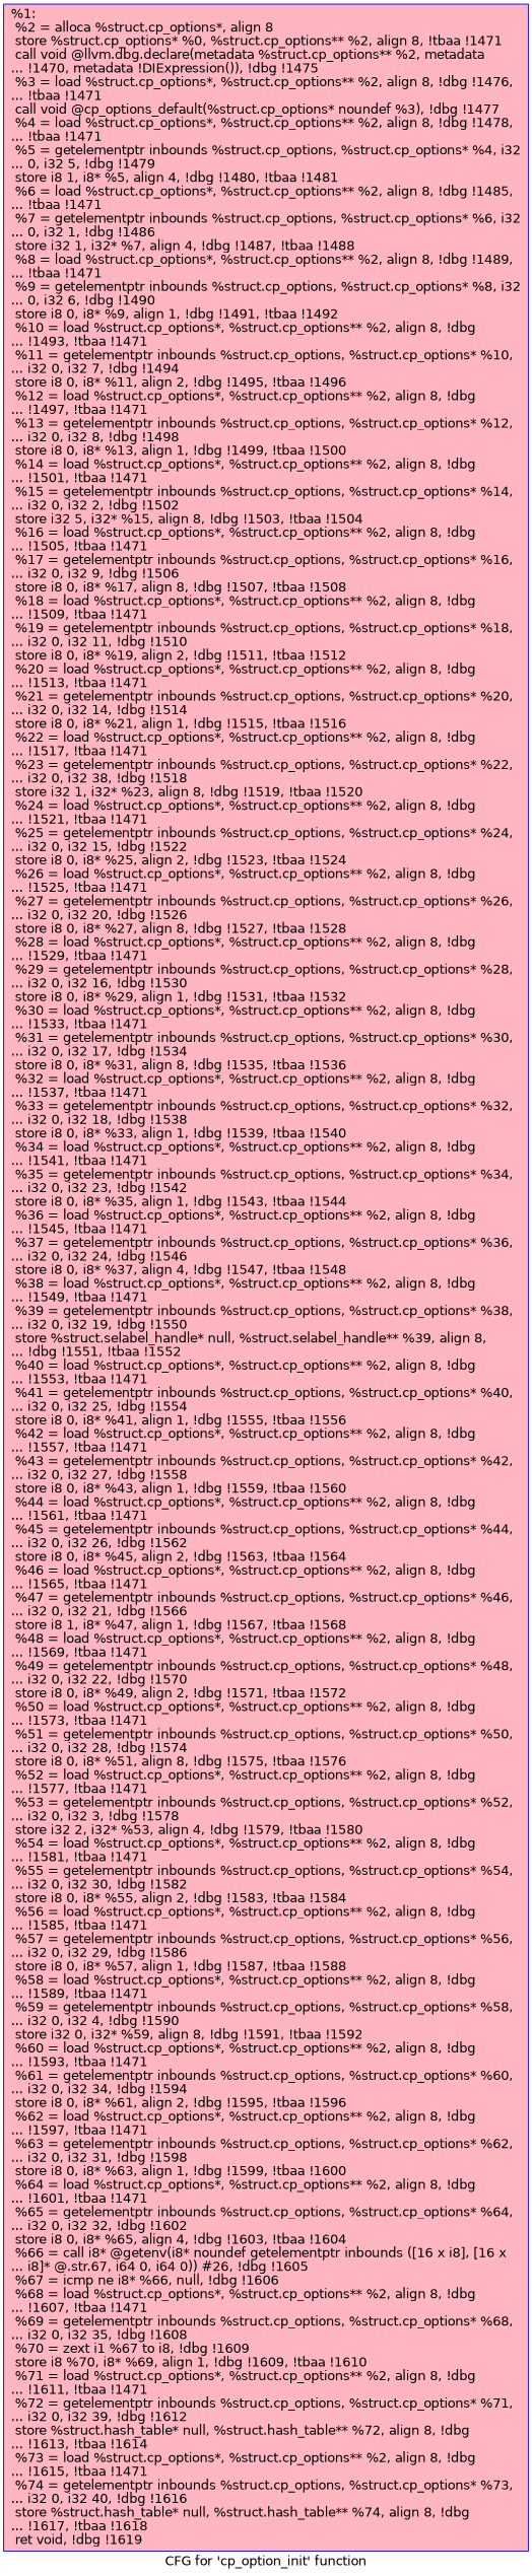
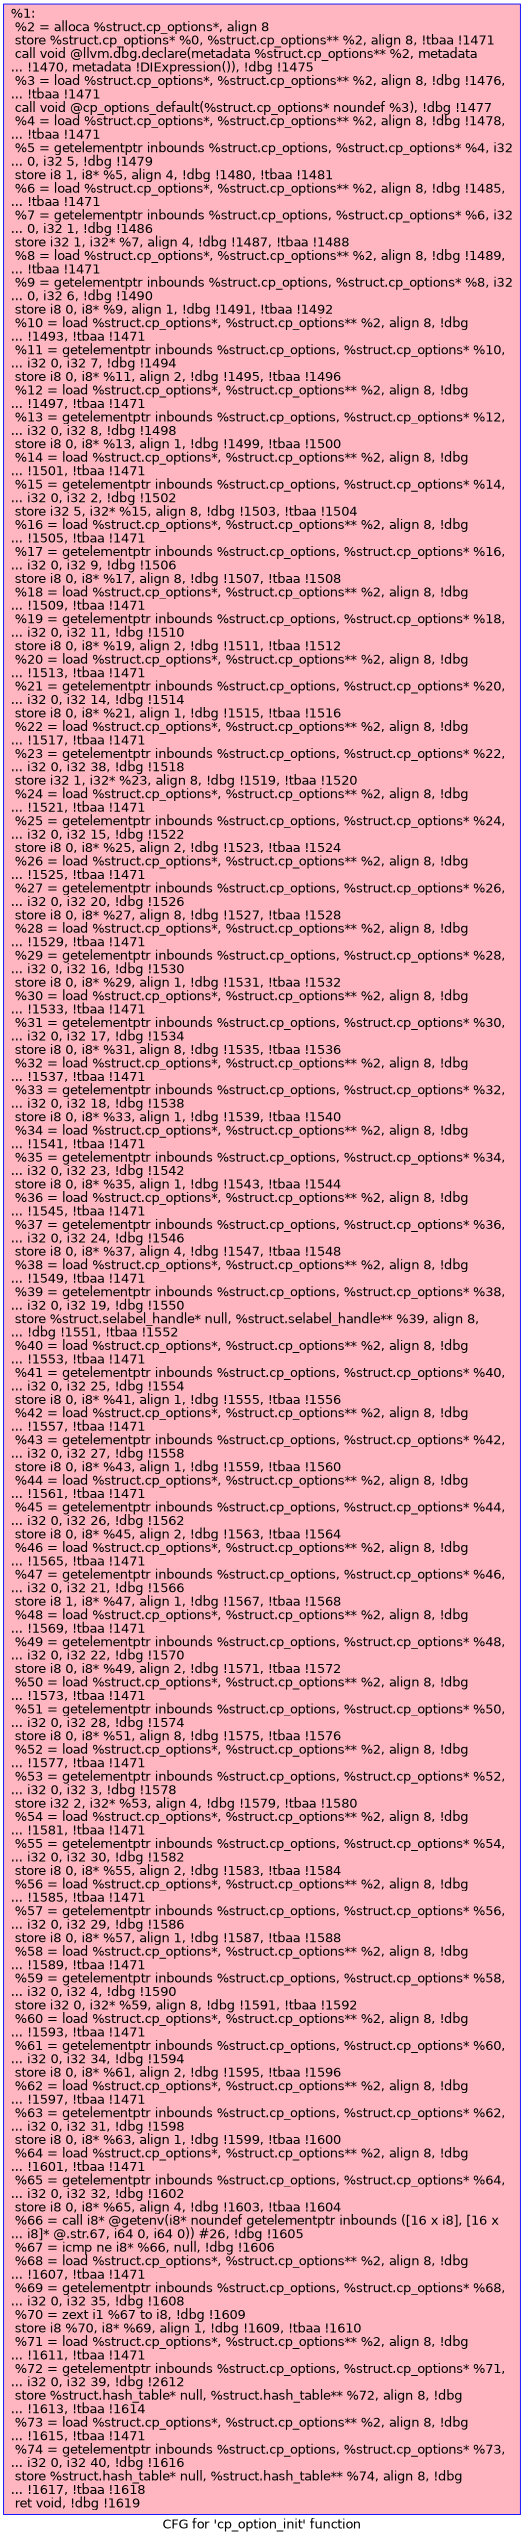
  digraph {
    label="CFG for 'cp_option_init' function"
    fontname="DejaVu Sans"
-   n1 [color=blue fillcolor=lightpink label="{%1:\l  %2 = alloca %struct.cp_options*, align 8\l  store %struct.cp_options* %0, %struct.cp_options** %2, align 8, !tbaa !1471\l  call void @llvm.dbg.declare(metadata %struct.cp_options** %2, metadata\l... !1470, metadata !DIExpression()), !dbg !1475\l  %3 = load %struct.cp_options*, %struct.cp_options** %2, align 8, !dbg !1476,\l... !tbaa !1471\l  call void @cp_options_default(%struct.cp_options* noundef %3), !dbg !1477\l  %4 = load %struct.cp_options*, %struct.cp_options** %2, align 8, !dbg !1478,\l... !tbaa !1471\l  %5 = getelementptr inbounds %struct.cp_options, %struct.cp_options* %4, i32\l... 0, i32 5, !dbg !1479\l  store i8 1, i8* %5, align 4, !dbg !1480, !tbaa !1481\l  %6 = load %struct.cp_options*, %struct.cp_options** %2, align 8, !dbg !1485,\l... !tbaa !1471\l  %7 = getelementptr inbounds %struct.cp_options, %struct.cp_options* %6, i32\l... 0, i32 1, !dbg !1486\l  store i32 1, i32* %7, align 4, !dbg !1487, !tbaa !1488\l  %8 = load %struct.cp_options*, %struct.cp_options** %2, align 8, !dbg !1489,\l... !tbaa !1471\l  %9 = getelementptr inbounds %struct.cp_options, %struct.cp_options* %8, i32\l... 0, i32 6, !dbg !1490\l  store i8 0, i8* %9, align 1, !dbg !1491, !tbaa !1492\l  %10 = load %struct.cp_options*, %struct.cp_options** %2, align 8, !dbg\l... !1493, !tbaa !1471\l  %11 = getelementptr inbounds %struct.cp_options, %struct.cp_options* %10,\l... i32 0, i32 7, !dbg !1494\l  store i8 0, i8* %11, align 2, !dbg !1495, !tbaa !1496\l  %12 = load %struct.cp_options*, %struct.cp_options** %2, align 8, !dbg\l... !1497, !tbaa !1471\l  %13 = getelementptr inbounds %struct.cp_options, %struct.cp_options* %12,\l... i32 0, i32 8, !dbg !1498\l  store i8 0, i8* %13, align 1, !dbg !1499, !tbaa !1500\l  %14 = load %struct.cp_options*, %struct.cp_options** %2, align 8, !dbg\l... !1501, !tbaa !1471\l  %15 = getelementptr inbounds %struct.cp_options, %struct.cp_options* %14,\l... i32 0, i32 2, !dbg !1502\l  store i32 5, i32* %15, align 8, !dbg !1503, !tbaa !1504\l  %16 = load %struct.cp_options*, %struct.cp_options** %2, align 8, !dbg\l... !1505, !tbaa !1471\l  %17 = getelementptr inbounds %struct.cp_options, %struct.cp_options* %16,\l... i32 0, i32 9, !dbg !1506\l  store i8 0, i8* %17, align 8, !dbg !1507, !tbaa !1508\l  %18 = load %struct.cp_options*, %struct.cp_options** %2, align 8, !dbg\l... !1509, !tbaa !1471\l  %19 = getelementptr inbounds %struct.cp_options, %struct.cp_options* %18,\l... i32 0, i32 11, !dbg !1510\l  store i8 0, i8* %19, align 2, !dbg !1511, !tbaa !1512\l  %20 = load %struct.cp_options*, %struct.cp_options** %2, align 8, !dbg\l... !1513, !tbaa !1471\l  %21 = getelementptr inbounds %struct.cp_options, %struct.cp_options* %20,\l... i32 0, i32 14, !dbg !1514\l  store i8 0, i8* %21, align 1, !dbg !1515, !tbaa !1516\l  %22 = load %struct.cp_options*, %struct.cp_options** %2, align 8, !dbg\l... !1517, !tbaa !1471\l  %23 = getelementptr inbounds %struct.cp_options, %struct.cp_options* %22,\l... i32 0, i32 38, !dbg !1518\l  store i32 1, i32* %23, align 8, !dbg !1519, !tbaa !1520\l  %24 = load %struct.cp_options*, %struct.cp_options** %2, align 8, !dbg\l... !1521, !tbaa !1471\l  %25 = getelementptr inbounds %struct.cp_options, %struct.cp_options* %24,\l... i32 0, i32 15, !dbg !1522\l  store i8 0, i8* %25, align 2, !dbg !1523, !tbaa !1524\l  %26 = load %struct.cp_options*, %struct.cp_options** %2, align 8, !dbg\l... !1525, !tbaa !1471\l  %27 = getelementptr inbounds %struct.cp_options, %struct.cp_options* %26,\l... i32 0, i32 20, !dbg !1526\l  store i8 0, i8* %27, align 8, !dbg !1527, !tbaa !1528\l  %28 = load %struct.cp_options*, %struct.cp_options** %2, align 8, !dbg\l... !1529, !tbaa !1471\l  %29 = getelementptr inbounds %struct.cp_options, %struct.cp_options* %28,\l... i32 0, i32 16, !dbg !1530\l  store i8 0, i8* %29, align 1, !dbg !1531, !tbaa !1532\l  %30 = load %struct.cp_options*, %struct.cp_options** %2, align 8, !dbg\l... !1533, !tbaa !1471\l  %31 = getelementptr inbounds %struct.cp_options, %struct.cp_options* %30,\l... i32 0, i32 17, !dbg !1534\l  store i8 0, i8* %31, align 8, !dbg !1535, !tbaa !1536\l  %32 = load %struct.cp_options*, %struct.cp_options** %2, align 8, !dbg\l... !1537, !tbaa !1471\l  %33 = getelementptr inbounds %struct.cp_options, %struct.cp_options* %32,\l... i32 0, i32 18, !dbg !1538\l  store i8 0, i8* %33, align 1, !dbg !1539, !tbaa !1540\l  %34 = load %struct.cp_options*, %struct.cp_options** %2, align 8, !dbg\l... !1541, !tbaa !1471\l  %35 = getelementptr inbounds %struct.cp_options, %struct.cp_options* %34,\l... i32 0, i32 23, !dbg !1542\l  store i8 0, i8* %35, align 1, !dbg !1543, !tbaa !1544\l  %36 = load %struct.cp_options*, %struct.cp_options** %2, align 8, !dbg\l... !1545, !tbaa !1471\l  %37 = getelementptr inbounds %struct.cp_options, %struct.cp_options* %36,\l... i32 0, i32 24, !dbg !1546\l  store i8 0, i8* %37, align 4, !dbg !1547, !tbaa !1548\l  %38 = load %struct.cp_options*, %struct.cp_options** %2, align 8, !dbg\l... !1549, !tbaa !1471\l  %39 = getelementptr inbounds %struct.cp_options, %struct.cp_options* %38,\l... i32 0, i32 19, !dbg !1550\l  store %struct.selabel_handle* null, %struct.selabel_handle** %39, align 8,\l... !dbg !1551, !tbaa !1552\l  %40 = load %struct.cp_options*, %struct.cp_options** %2, align 8, !dbg\l... !1553, !tbaa !1471\l  %41 = getelementptr inbounds %struct.cp_options, %struct.cp_options* %40,\l... i32 0, i32 25, !dbg !1554\l  store i8 0, i8* %41, align 1, !dbg !1555, !tbaa !1556\l  %42 = load %struct.cp_options*, %struct.cp_options** %2, align 8, !dbg\l... !1557, !tbaa !1471\l  %43 = getelementptr inbounds %struct.cp_options, %struct.cp_options* %42,\l... i32 0, i32 27, !dbg !1558\l  store i8 0, i8* %43, align 1, !dbg !1559, !tbaa !1560\l  %44 = load %struct.cp_options*, %struct.cp_options** %2, align 8, !dbg\l... !1561, !tbaa !1471\l  %45 = getelementptr inbounds %struct.cp_options, %struct.cp_options* %44,\l... i32 0, i32 26, !dbg !1562\l  store i8 0, i8* %45, align 2, !dbg !1563, !tbaa !1564\l  %46 = load %struct.cp_options*, %struct.cp_options** %2, align 8, !dbg\l... !1565, !tbaa !1471\l  %47 = getelementptr inbounds %struct.cp_options, %struct.cp_options* %46,\l... i32 0, i32 21, !dbg !1566\l  store i8 1, i8* %47, align 1, !dbg !1567, !tbaa !1568\l  %48 = load %struct.cp_options*, %struct.cp_options** %2, align 8, !dbg\l... !1569, !tbaa !1471\l  %49 = getelementptr inbounds %struct.cp_options, %struct.cp_options* %48,\l... i32 0, i32 22, !dbg !1570\l  store i8 0, i8* %49, align 2, !dbg !1571, !tbaa !1572\l  %50 = load %struct.cp_options*, %struct.cp_options** %2, align 8, !dbg\l... !1573, !tbaa !1471\l  %51 = getelementptr inbounds %struct.cp_options, %struct.cp_options* %50,\l... i32 0, i32 28, !dbg !1574\l  store i8 0, i8* %51, align 8, !dbg !1575, !tbaa !1576\l  %52 = load %struct.cp_options*, %struct.cp_options** %2, align 8, !dbg\l... !1577, !tbaa !1471\l  %53 = getelementptr inbounds %struct.cp_options, %struct.cp_options* %52,\l... i32 0, i32 3, !dbg !1578\l  store i32 2, i32* %53, align 4, !dbg !1579, !tbaa !1580\l  %54 = load %struct.cp_options*, %struct.cp_options** %2, align 8, !dbg\l... !1581, !tbaa !1471\l  %55 = getelementptr inbounds %struct.cp_options, %struct.cp_options* %54,\l... i32 0, i32 30, !dbg !1582\l  store i8 0, i8* %55, align 2, !dbg !1583, !tbaa !1584\l  %56 = load %struct.cp_options*, %struct.cp_options** %2, align 8, !dbg\l... !1585, !tbaa !1471\l  %57 = getelementptr inbounds %struct.cp_options, %struct.cp_options* %56,\l... i32 0, i32 29, !dbg !1586\l  store i8 0, i8* %57, align 1, !dbg !1587, !tbaa !1588\l  %58 = load %struct.cp_options*, %struct.cp_options** %2, align 8, !dbg\l... !1589, !tbaa !1471\l  %59 = getelementptr inbounds %struct.cp_options, %struct.cp_options* %58,\l... i32 0, i32 4, !dbg !1590\l  store i32 0, i32* %59, align 8, !dbg !1591, !tbaa !1592\l  %60 = load %struct.cp_options*, %struct.cp_options** %2, align 8, !dbg\l... !1593, !tbaa !1471\l  %61 = getelementptr inbounds %struct.cp_options, %struct.cp_options* %60,\l... i32 0, i32 34, !dbg !1594\l  store i8 0, i8* %61, align 2, !dbg !1595, !tbaa !1596\l  %62 = load %struct.cp_options*, %struct.cp_options** %2, align 8, !dbg\l... !1597, !tbaa !1471\l  %63 = getelementptr inbounds %struct.cp_options, %struct.cp_options* %62,\l... i32 0, i32 31, !dbg !1598\l  store i8 0, i8* %63, align 1, !dbg !1599, !tbaa !1600\l  %64 = load %struct.cp_options*, %struct.cp_options** %2, align 8, !dbg\l... !1601, !tbaa !1471\l  %65 = getelementptr inbounds %struct.cp_options, %struct.cp_options* %64,\l... i32 0, i32 32, !dbg !1602\l  store i8 0, i8* %65, align 4, !dbg !1603, !tbaa !1604\l  %66 = call i8* @getenv(i8* noundef getelementptr inbounds ([16 x i8], [16 x\l... i8]* @.str.67, i64 0, i64 0)) #26, !dbg !1605\l  %67 = icmp ne i8* %66, null, !dbg !1606\l  %68 = load %struct.cp_options*, %struct.cp_options** %2, align 8, !dbg\l... !1607, !tbaa !1471\l  %69 = getelementptr inbounds %struct.cp_options, %struct.cp_options* %68,\l... i32 0, i32 35, !dbg !1608\l  %70 = zext i1 %67 to i8, !dbg !1609\l  store i8 %70, i8* %69, align 1, !dbg !1609, !tbaa !1610\l  %71 = load %struct.cp_options*, %struct.cp_options** %2, align 8, !dbg\l... !1611, !tbaa !1471\l  %72 = getelementptr inbounds %struct.cp_options, %struct.cp_options* %71,\l... i32 0, i32 39, !dbg !1612\l  store %struct.hash_table* null, %struct.hash_table** %72, align 8, !dbg\l... !1613, !tbaa !1614\l  %73 = load %struct.cp_options*, %struct.cp_options** %2, align 8, !dbg\l... !1615, !tbaa !1471\l  %74 = getelementptr inbounds %struct.cp_options, %struct.cp_options* %73,\l... i32 0, i32 40, !dbg !1616\l  store %struct.hash_table* null, %struct.hash_table** %74, align 8, !dbg\l... !1617, !tbaa !1618\l  ret void, !dbg !1619\l}" shape=record style=filled fontname="DejaVu Sans"]
+   n1 [color=blue fillcolor=lightpink label="{%1:\l  %2 = alloca %struct.cp_options*, align 8\l  store %struct.cp_options* %0, %struct.cp_options** %2, align 8, !tbaa !1471\l  call void @llvm.dbg.declare(metadata %struct.cp_options** %2, metadata\l... !1470, metadata !DIExpression()), !dbg !1475\l  %3 = load %struct.cp_options*, %struct.cp_options** %2, align 8, !dbg !1476,\l... !tbaa !1471\l  call void @cp_options_default(%struct.cp_options* noundef %3), !dbg !1477\l  %4 = load %struct.cp_options*, %struct.cp_options** %2, align 8, !dbg !1478,\l... !tbaa !1471\l  %5 = getelementptr inbounds %struct.cp_options, %struct.cp_options* %4, i32\l... 0, i32 5, !dbg !1479\l  store i8 1, i8* %5, align 4, !dbg !1480, !tbaa !1481\l  %6 = load %struct.cp_options*, %struct.cp_options** %2, align 8, !dbg !1485,\l... !tbaa !1471\l  %7 = getelementptr inbounds %struct.cp_options, %struct.cp_options* %6, i32\l... 0, i32 1, !dbg !1486\l  store i32 1, i32* %7, align 4, !dbg !1487, !tbaa !1488\l  %8 = load %struct.cp_options*, %struct.cp_options** %2, align 8, !dbg !1489,\l... !tbaa !1471\l  %9 = getelementptr inbounds %struct.cp_options, %struct.cp_options* %8, i32\l... 0, i32 6, !dbg !1490\l  store i8 0, i8* %9, align 1, !dbg !1491, !tbaa !1492\l  %10 = load %struct.cp_options*, %struct.cp_options** %2, align 8, !dbg\l... !1493, !tbaa !1471\l  %11 = getelementptr inbounds %struct.cp_options, %struct.cp_options* %10,\l... i32 0, i32 7, !dbg !1494\l  store i8 0, i8* %11, align 2, !dbg !1495, !tbaa !1496\l  %12 = load %struct.cp_options*, %struct.cp_options** %2, align 8, !dbg\l... !1497, !tbaa !1471\l  %13 = getelementptr inbounds %struct.cp_options, %struct.cp_options* %12,\l... i32 0, i32 8, !dbg !1498\l  store i8 0, i8* %13, align 1, !dbg !1499, !tbaa !1500\l  %14 = load %struct.cp_options*, %struct.cp_options** %2, align 8, !dbg\l... !1501, !tbaa !1471\l  %15 = getelementptr inbounds %struct.cp_options, %struct.cp_options* %14,\l... i32 0, i32 2, !dbg !1502\l  store i32 5, i32* %15, align 8, !dbg !1503, !tbaa !1504\l  %16 = load %struct.cp_options*, %struct.cp_options** %2, align 8, !dbg\l... !1505, !tbaa !1471\l  %17 = getelementptr inbounds %struct.cp_options, %struct.cp_options* %16,\l... i32 0, i32 9, !dbg !1506\l  store i8 0, i8* %17, align 8, !dbg !1507, !tbaa !1508\l  %18 = load %struct.cp_options*, %struct.cp_options** %2, align 8, !dbg\l... !1509, !tbaa !1471\l  %19 = getelementptr inbounds %struct.cp_options, %struct.cp_options* %18,\l... i32 0, i32 11, !dbg !1510\l  store i8 0, i8* %19, align 2, !dbg !1511, !tbaa !1512\l  %20 = load %struct.cp_options*, %struct.cp_options** %2, align 8, !dbg\l... !1513, !tbaa !1471\l  %21 = getelementptr inbounds %struct.cp_options, %struct.cp_options* %20,\l... i32 0, i32 14, !dbg !1514\l  store i8 0, i8* %21, align 1, !dbg !1515, !tbaa !1516\l  %22 = load %struct.cp_options*, %struct.cp_options** %2, align 8, !dbg\l... !1517, !tbaa !1471\l  %23 = getelementptr inbounds %struct.cp_options, %struct.cp_options* %22,\l... i32 0, i32 38, !dbg !1518\l  store i32 1, i32* %23, align 8, !dbg !1519, !tbaa !1520\l  %24 = load %struct.cp_options*, %struct.cp_options** %2, align 8, !dbg\l... !1521, !tbaa !1471\l  %25 = getelementptr inbounds %struct.cp_options, %struct.cp_options* %24,\l... i32 0, i32 15, !dbg !1522\l  store i8 0, i8* %25, align 2, !dbg !1523, !tbaa !1524\l  %26 = load %struct.cp_options*, %struct.cp_options** %2, align 8, !dbg\l... !1525, !tbaa !1471\l  %27 = getelementptr inbounds %struct.cp_options, %struct.cp_options* %26,\l... i32 0, i32 20, !dbg !1526\l  store i8 0, i8* %27, align 8, !dbg !1527, !tbaa !1528\l  %28 = load %struct.cp_options*, %struct.cp_options** %2, align 8, !dbg\l... !1529, !tbaa !1471\l  %29 = getelementptr inbounds %struct.cp_options, %struct.cp_options* %28,\l... i32 0, i32 16, !dbg !1530\l  store i8 0, i8* %29, align 1, !dbg !1531, !tbaa !1532\l  %30 = load %struct.cp_options*, %struct.cp_options** %2, align 8, !dbg\l... !1533, !tbaa !1471\l  %31 = getelementptr inbounds %struct.cp_options, %struct.cp_options* %30,\l... i32 0, i32 17, !dbg !1534\l  store i8 0, i8* %31, align 8, !dbg !1535, !tbaa !1536\l  %32 = load %struct.cp_options*, %struct.cp_options** %2, align 8, !dbg\l... !1537, !tbaa !1471\l  %33 = getelementptr inbounds %struct.cp_options, %struct.cp_options* %32,\l... i32 0, i32 18, !dbg !1538\l  store i8 0, i8* %33, align 1, !dbg !1539, !tbaa !1540\l  %34 = load %struct.cp_options*, %struct.cp_options** %2, align 8, !dbg\l... !1541, !tbaa !1471\l  %35 = getelementptr inbounds %struct.cp_options, %struct.cp_options* %34,\l... i32 0, i32 23, !dbg !1542\l  store i8 0, i8* %35, align 1, !dbg !1543, !tbaa !1544\l  %36 = load %struct.cp_options*, %struct.cp_options** %2, align 8, !dbg\l... !1545, !tbaa !1471\l  %37 = getelementptr inbounds %struct.cp_options, %struct.cp_options* %36,\l... i32 0, i32 24, !dbg !1546\l  store i8 0, i8* %37, align 4, !dbg !1547, !tbaa !1548\l  %38 = load %struct.cp_options*, %struct.cp_options** %2, align 8, !dbg\l... !1549, !tbaa !1471\l  %39 = getelementptr inbounds %struct.cp_options, %struct.cp_options* %38,\l... i32 0, i32 19, !dbg !1550\l  store %struct.selabel_handle* null, %struct.selabel_handle** %39, align 8,\l... !dbg !1551, !tbaa !1552\l  %40 = load %struct.cp_options*, %struct.cp_options** %2, align 8, !dbg\l... !1553, !tbaa !1471\l  %41 = getelementptr inbounds %struct.cp_options, %struct.cp_options* %40,\l... i32 0, i32 25, !dbg !1554\l  store i8 0, i8* %41, align 1, !dbg !1555, !tbaa !1556\l  %42 = load %struct.cp_options*, %struct.cp_options** %2, align 8, !dbg\l... !1557, !tbaa !1471\l  %43 = getelementptr inbounds %struct.cp_options, %struct.cp_options* %42,\l... i32 0, i32 27, !dbg !1558\l  store i8 0, i8* %43, align 1, !dbg !1559, !tbaa !1560\l  %44 = load %struct.cp_options*, %struct.cp_options** %2, align 8, !dbg\l... !1561, !tbaa !1471\l  %45 = getelementptr inbounds %struct.cp_options, %struct.cp_options* %44,\l... i32 0, i32 26, !dbg !1562\l  store i8 0, i8* %45, align 2, !dbg !1563, !tbaa !1564\l  %46 = load %struct.cp_options*, %struct.cp_options** %2, align 8, !dbg\l... !1565, !tbaa !1471\l  %47 = getelementptr inbounds %struct.cp_options, %struct.cp_options* %46,\l... i32 0, i32 21, !dbg !1566\l  store i8 1, i8* %47, align 1, !dbg !1567, !tbaa !1568\l  %48 = load %struct.cp_options*, %struct.cp_options** %2, align 8, !dbg\l... !1569, !tbaa !1471\l  %49 = getelementptr inbounds %struct.cp_options, %struct.cp_options* %48,\l... i32 0, i32 22, !dbg !1570\l  store i8 0, i8* %49, align 2, !dbg !1571, !tbaa !1572\l  %50 = load %struct.cp_options*, %struct.cp_options** %2, align 8, !dbg\l... !1573, !tbaa !1471\l  %51 = getelementptr inbounds %struct.cp_options, %struct.cp_options* %50,\l... i32 0, i32 28, !dbg !1574\l  store i8 0, i8* %51, align 8, !dbg !1575, !tbaa !1576\l  %52 = load %struct.cp_options*, %struct.cp_options** %2, align 8, !dbg\l... !1577, !tbaa !1471\l  %53 = getelementptr inbounds %struct.cp_options, %struct.cp_options* %52,\l... i32 0, i32 3, !dbg !1578\l  store i32 2, i32* %53, align 4, !dbg !1579, !tbaa !1580\l  %54 = load %struct.cp_options*, %struct.cp_options** %2, align 8, !dbg\l... !1581, !tbaa !1471\l  %55 = getelementptr inbounds %struct.cp_options, %struct.cp_options* %54,\l... i32 0, i32 30, !dbg !1582\l  store i8 0, i8* %55, align 2, !dbg !1583, !tbaa !1584\l  %56 = load %struct.cp_options*, %struct.cp_options** %2, align 8, !dbg\l... !1585, !tbaa !1471\l  %57 = getelementptr inbounds %struct.cp_options, %struct.cp_options* %56,\l... i32 0, i32 29, !dbg !1586\l  store i8 0, i8* %57, align 1, !dbg !1587, !tbaa !1588\l  %58 = load %struct.cp_options*, %struct.cp_options** %2, align 8, !dbg\l... !1589, !tbaa !1471\l  %59 = getelementptr inbounds %struct.cp_options, %struct.cp_options* %58,\l... i32 0, i32 4, !dbg !1590\l  store i32 0, i32* %59, align 8, !dbg !1591, !tbaa !1592\l  %60 = load %struct.cp_options*, %struct.cp_options** %2, align 8, !dbg\l... !1593, !tbaa !1471\l  %61 = getelementptr inbounds %struct.cp_options, %struct.cp_options* %60,\l... i32 0, i32 34, !dbg !1594\l  store i8 0, i8* %61, align 2, !dbg !1595, !tbaa !1596\l  %62 = load %struct.cp_options*, %struct.cp_options** %2, align 8, !dbg\l... !1597, !tbaa !1471\l  %63 = getelementptr inbounds %struct.cp_options, %struct.cp_options* %62,\l... i32 0, i32 31, !dbg !1598\l  store i8 0, i8* %63, align 1, !dbg !1599, !tbaa !1600\l  %64 = load %struct.cp_options*, %struct.cp_options** %2, align 8, !dbg\l... !1601, !tbaa !1471\l  %65 = getelementptr inbounds %struct.cp_options, %struct.cp_options* %64,\l... i32 0, i32 32, !dbg !1602\l  store i8 0, i8* %65, align 4, !dbg !1603, !tbaa !1604\l  %66 = call i8* @getenv(i8* noundef getelementptr inbounds ([16 x i8], [16 x\l... i8]* @.str.67, i64 0, i64 0)) #26, !dbg !1605\l  %67 = icmp ne i8* %66, null, !dbg !1606\l  %68 = load %struct.cp_options*, %struct.cp_options** %2, align 8, !dbg\l... !1607, !tbaa !1471\l  %69 = getelementptr inbounds %struct.cp_options, %struct.cp_options* %68,\l... i32 0, i32 35, !dbg !1608\l  %70 = zext i1 %67 to i8, !dbg !1609\l  store i8 %70, i8* %69, align 1, !dbg !1609, !tbaa !1610\l  %71 = load %struct.cp_options*, %struct.cp_options** %2, align 8, !dbg\l... !1611, !tbaa !1471\l  %72 = getelementptr inbounds %struct.cp_options, %struct.cp_options* %71,\l... i32 0, i32 39, !dbg !2612\l  store %struct.hash_table* null, %struct.hash_table** %72, align 8, !dbg\l... !1613, !tbaa !1614\l  %73 = load %struct.cp_options*, %struct.cp_options** %2, align 8, !dbg\l... !1615, !tbaa !1471\l  %74 = getelementptr inbounds %struct.cp_options, %struct.cp_options* %73,\l... i32 0, i32 40, !dbg !1616\l  store %struct.hash_table* null, %struct.hash_table** %74, align 8, !dbg\l... !1617, !tbaa !1618\l  ret void, !dbg !1619\l}" shape=record style=filled fontname="DejaVu Sans"]
  }
